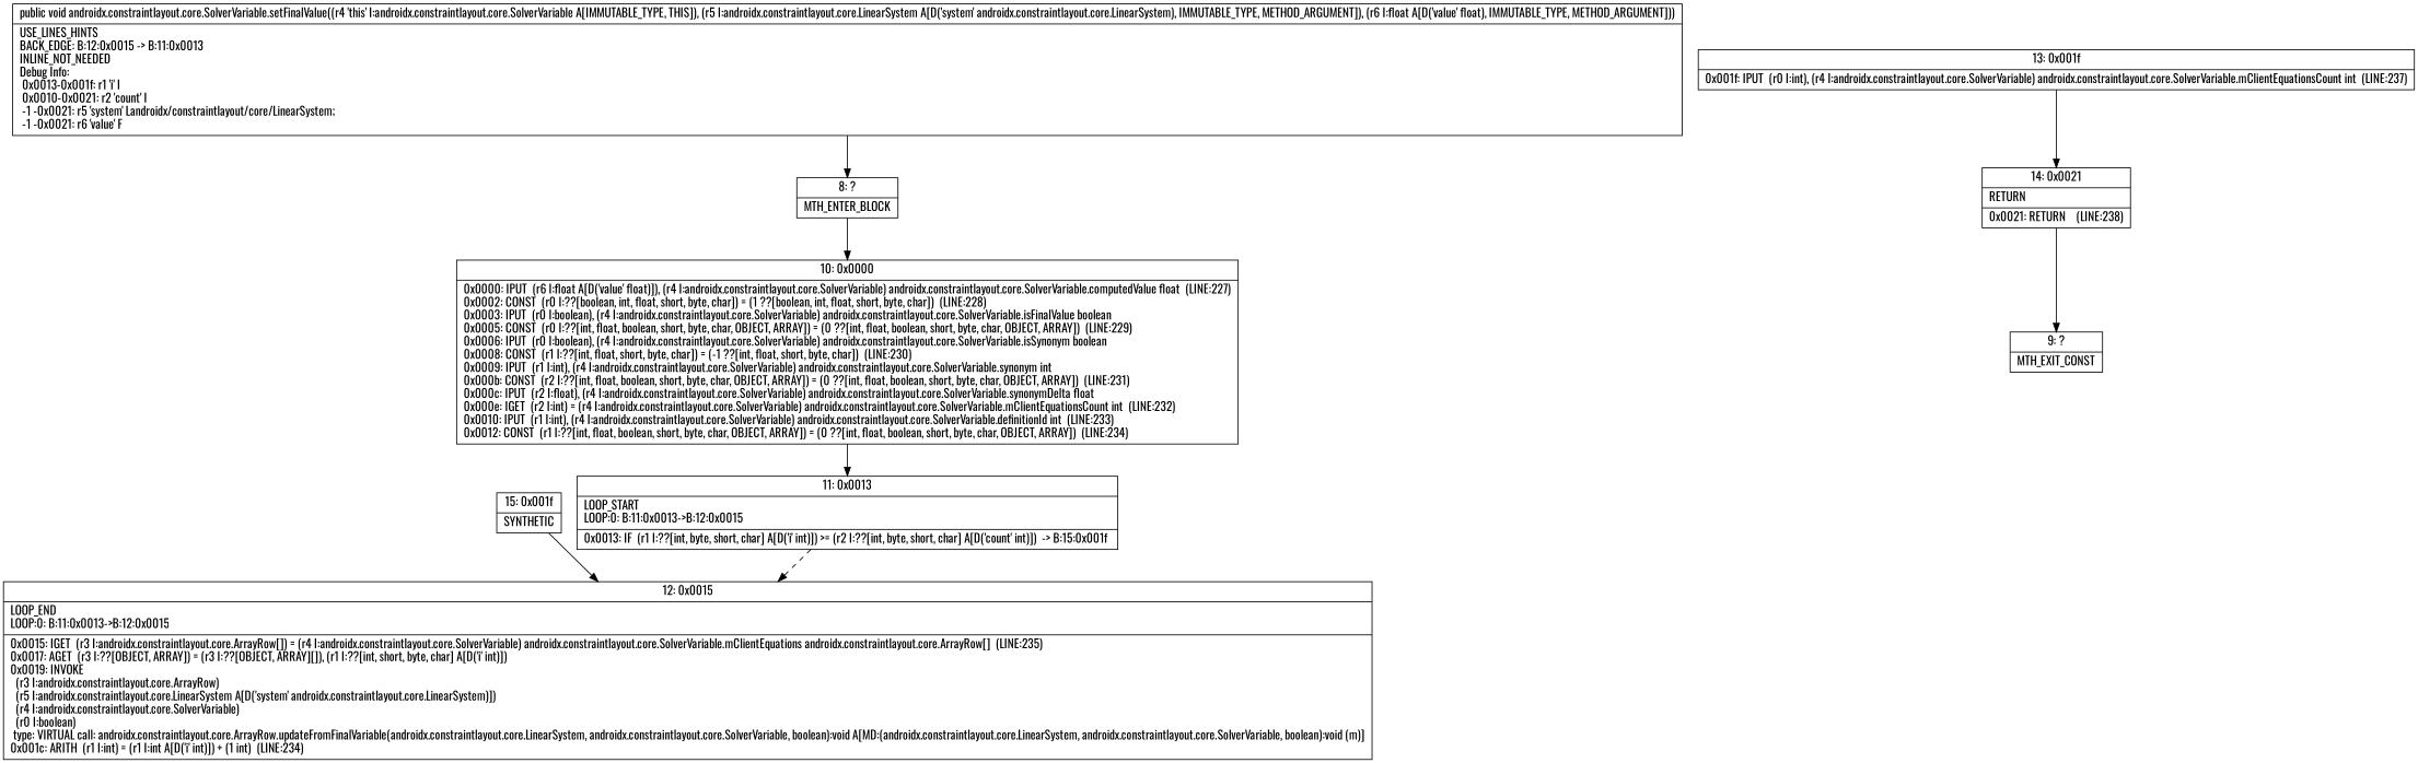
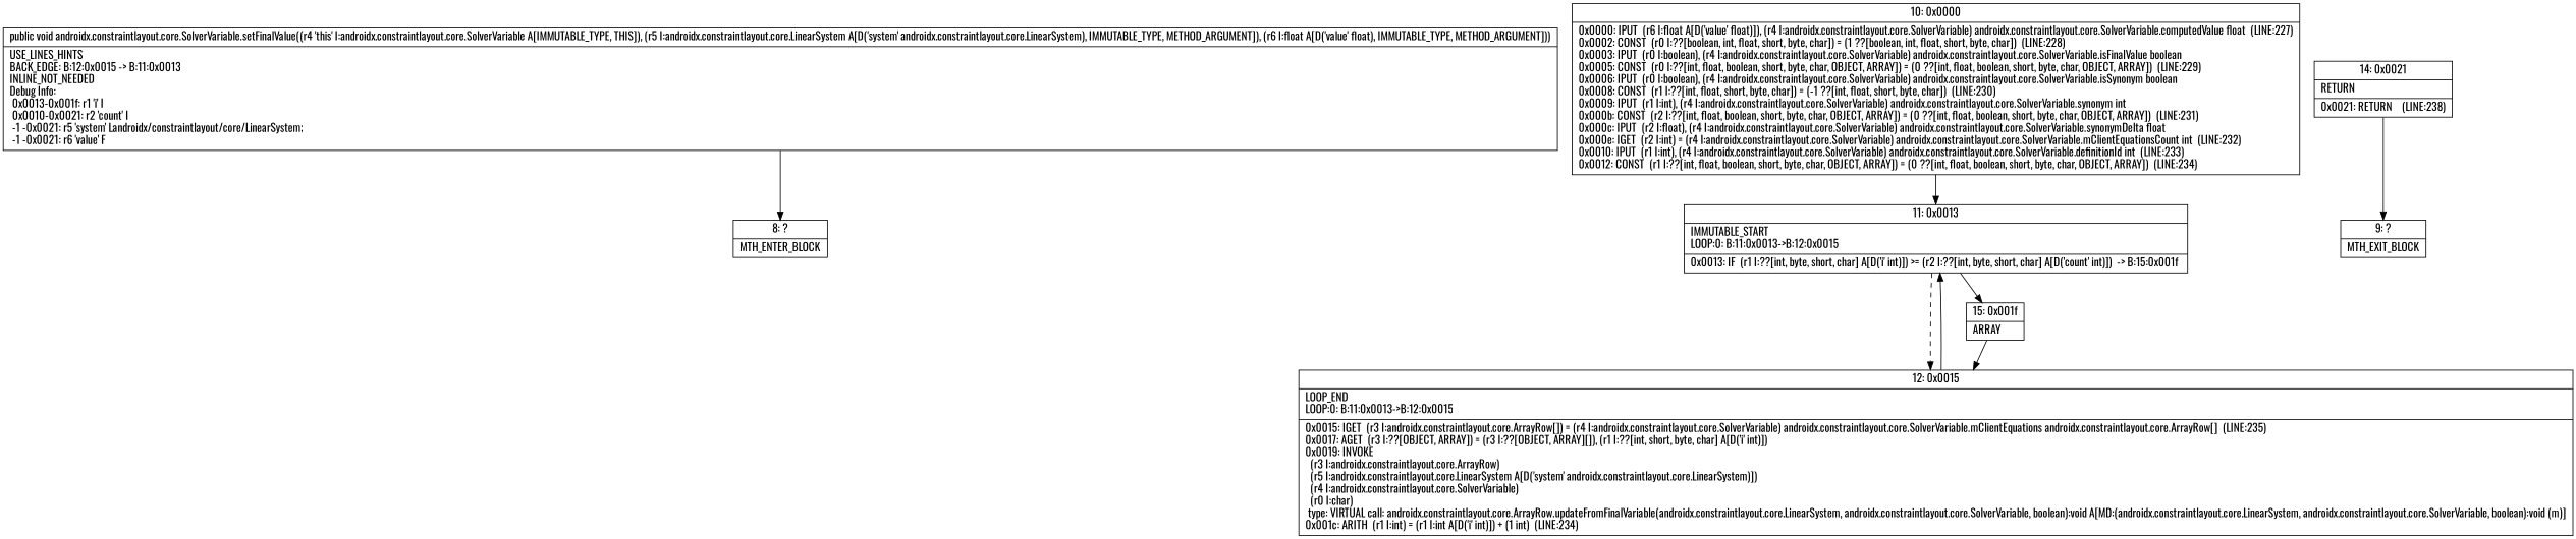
  digraph {
    fontname=Oswald
    node [fontname=Oswald shape=record]
    edge [fontname=Oswald]
    n1 [label="{8\:\ ?|MTH_ENTER_BLOCK\l}"]
    n2 [label="{10\:\ 0x0000|0x0000: IPUT  (r6 I:float A[D('value' float)]), (r4 I:androidx.constraintlayout.core.SolverVariable) androidx.constraintlayout.core.SolverVariable.computedValue float  (LINE:227)\l0x0002: CONST  (r0 I:??[boolean, int, float, short, byte, char]) = (1 ??[boolean, int, float, short, byte, char])  (LINE:228)\l0x0003: IPUT  (r0 I:boolean), (r4 I:androidx.constraintlayout.core.SolverVariable) androidx.constraintlayout.core.SolverVariable.isFinalValue boolean \l0x0005: CONST  (r0 I:??[int, float, boolean, short, byte, char, OBJECT, ARRAY]) = (0 ??[int, float, boolean, short, byte, char, OBJECT, ARRAY])  (LINE:229)\l0x0006: IPUT  (r0 I:boolean), (r4 I:androidx.constraintlayout.core.SolverVariable) androidx.constraintlayout.core.SolverVariable.isSynonym boolean \l0x0008: CONST  (r1 I:??[int, float, short, byte, char]) = (\-1 ??[int, float, short, byte, char])  (LINE:230)\l0x0009: IPUT  (r1 I:int), (r4 I:androidx.constraintlayout.core.SolverVariable) androidx.constraintlayout.core.SolverVariable.synonym int \l0x000b: CONST  (r2 I:??[int, float, boolean, short, byte, char, OBJECT, ARRAY]) = (0 ??[int, float, boolean, short, byte, char, OBJECT, ARRAY])  (LINE:231)\l0x000c: IPUT  (r2 I:float), (r4 I:androidx.constraintlayout.core.SolverVariable) androidx.constraintlayout.core.SolverVariable.synonymDelta float \l0x000e: IGET  (r2 I:int) = (r4 I:androidx.constraintlayout.core.SolverVariable) androidx.constraintlayout.core.SolverVariable.mClientEquationsCount int  (LINE:232)\l0x0010: IPUT  (r1 I:int), (r4 I:androidx.constraintlayout.core.SolverVariable) androidx.constraintlayout.core.SolverVariable.definitionId int  (LINE:233)\l0x0012: CONST  (r1 I:??[int, float, boolean, short, byte, char, OBJECT, ARRAY]) = (0 ??[int, float, boolean, short, byte, char, OBJECT, ARRAY])  (LINE:234)\l}"]
-   n3 [label="{11\:\ 0x0013|LOOP_START\lLOOP:0: B:11:0x0013\-\>B:12:0x0015\l|0x0013: IF  (r1 I:??[int, byte, short, char] A[D('i' int)]) \>= (r2 I:??[int, byte, short, char] A[D('count' int)])  \-\> B:15:0x001f \l}"]
-   n4 [label="{12\:\ 0x0015|LOOP_END\lLOOP:0: B:11:0x0013\-\>B:12:0x0015\l|0x0015: IGET  (r3 I:androidx.constraintlayout.core.ArrayRow[]) = (r4 I:androidx.constraintlayout.core.SolverVariable) androidx.constraintlayout.core.SolverVariable.mClientEquations androidx.constraintlayout.core.ArrayRow[]  (LINE:235)\l0x0017: AGET  (r3 I:??[OBJECT, ARRAY]) = (r3 I:??[OBJECT, ARRAY][]), (r1 I:??[int, short, byte, char] A[D('i' int)]) \l0x0019: INVOKE  \l  (r3 I:androidx.constraintlayout.core.ArrayRow)\l  (r5 I:androidx.constraintlayout.core.LinearSystem A[D('system' androidx.constraintlayout.core.LinearSystem)])\l  (r4 I:androidx.constraintlayout.core.SolverVariable)\l  (r0 I:boolean)\l type: VIRTUAL call: androidx.constraintlayout.core.ArrayRow.updateFromFinalVariable(androidx.constraintlayout.core.LinearSystem, androidx.constraintlayout.core.SolverVariable, boolean):void A[MD:(androidx.constraintlayout.core.LinearSystem, androidx.constraintlayout.core.SolverVariable, boolean):void (m)]\l0x001c: ARITH  (r1 I:int) = (r1 I:int A[D('i' int)]) + (1 int)  (LINE:234)\l}"]
-   n5 [label="{15\:\ 0x001f|SYNTHETIC\l}"]
-   n6 [label="{13\:\ 0x001f|0x001f: IPUT  (r0 I:int), (r4 I:androidx.constraintlayout.core.SolverVariable) androidx.constraintlayout.core.SolverVariable.mClientEquationsCount int  (LINE:237)\l}"]
+   n3 [label="{11\:\ 0x0013|IMMUTABLE_START\lLOOP:0: B:11:0x0013\-\>B:12:0x0015\l|0x0013: IF  (r1 I:??[int, byte, short, char] A[D('i' int)]) \>= (r2 I:??[int, byte, short, char] A[D('count' int)])  \-\> B:15:0x001f \l}"]
+   n4 [label="{12\:\ 0x0015|LOOP_END\lLOOP:0: B:11:0x0013\-\>B:12:0x0015\l|0x0015: IGET  (r3 I:androidx.constraintlayout.core.ArrayRow[]) = (r4 I:androidx.constraintlayout.core.SolverVariable) androidx.constraintlayout.core.SolverVariable.mClientEquations androidx.constraintlayout.core.ArrayRow[]  (LINE:235)\l0x0017: AGET  (r3 I:??[OBJECT, ARRAY]) = (r3 I:??[OBJECT, ARRAY][]), (r1 I:??[int, short, byte, char] A[D('i' int)]) \l0x0019: INVOKE  \l  (r3 I:androidx.constraintlayout.core.ArrayRow)\l  (r5 I:androidx.constraintlayout.core.LinearSystem A[D('system' androidx.constraintlayout.core.LinearSystem)])\l  (r4 I:androidx.constraintlayout.core.SolverVariable)\l  (r0 I:char)\l type: VIRTUAL call: androidx.constraintlayout.core.ArrayRow.updateFromFinalVariable(androidx.constraintlayout.core.LinearSystem, androidx.constraintlayout.core.SolverVariable, boolean):void A[MD:(androidx.constraintlayout.core.LinearSystem, androidx.constraintlayout.core.SolverVariable, boolean):void (m)]\l0x001c: ARITH  (r1 I:int) = (r1 I:int A[D('i' int)]) + (1 int)  (LINE:234)\l}"]
+   n5 [label="{15\:\ 0x001f|ARRAY\l}"]
    n7 [label="{14\:\ 0x0021|RETURN\l|0x0021: RETURN    (LINE:238)\l}"]
-   n8 [label="{9\:\ ?|MTH_EXIT_CONST\l}"]
+   n8 [label="{9\:\ ?|MTH_EXIT_BLOCK\l}"]
    n9 [label="{public void androidx.constraintlayout.core.SolverVariable.setFinalValue((r4 'this' I:androidx.constraintlayout.core.SolverVariable A[IMMUTABLE_TYPE, THIS]), (r5 I:androidx.constraintlayout.core.LinearSystem A[D('system' androidx.constraintlayout.core.LinearSystem), IMMUTABLE_TYPE, METHOD_ARGUMENT]), (r6 I:float A[D('value' float), IMMUTABLE_TYPE, METHOD_ARGUMENT]))  | USE_LINES_HINTS\lBACK_EDGE: B:12:0x0015 \-\> B:11:0x0013\lINLINE_NOT_NEEDED\lDebug Info:\l  0x0013\-0x001f: r1 'i' I\l  0x0010\-0x0021: r2 'count' I\l  \-1 \-0x0021: r5 'system' Landroidx\/constraintlayout\/core\/LinearSystem;\l  \-1 \-0x0021: r6 'value' F\l}"]
-   n1 -> n2
    n2 -> n3
    n3 -> n4 [style=dashed]
+   n3 -> n5
+   n4 -> n3
    n5 -> n4
-   n6 -> n7
    n7 -> n8
    n9 -> n1
  }
